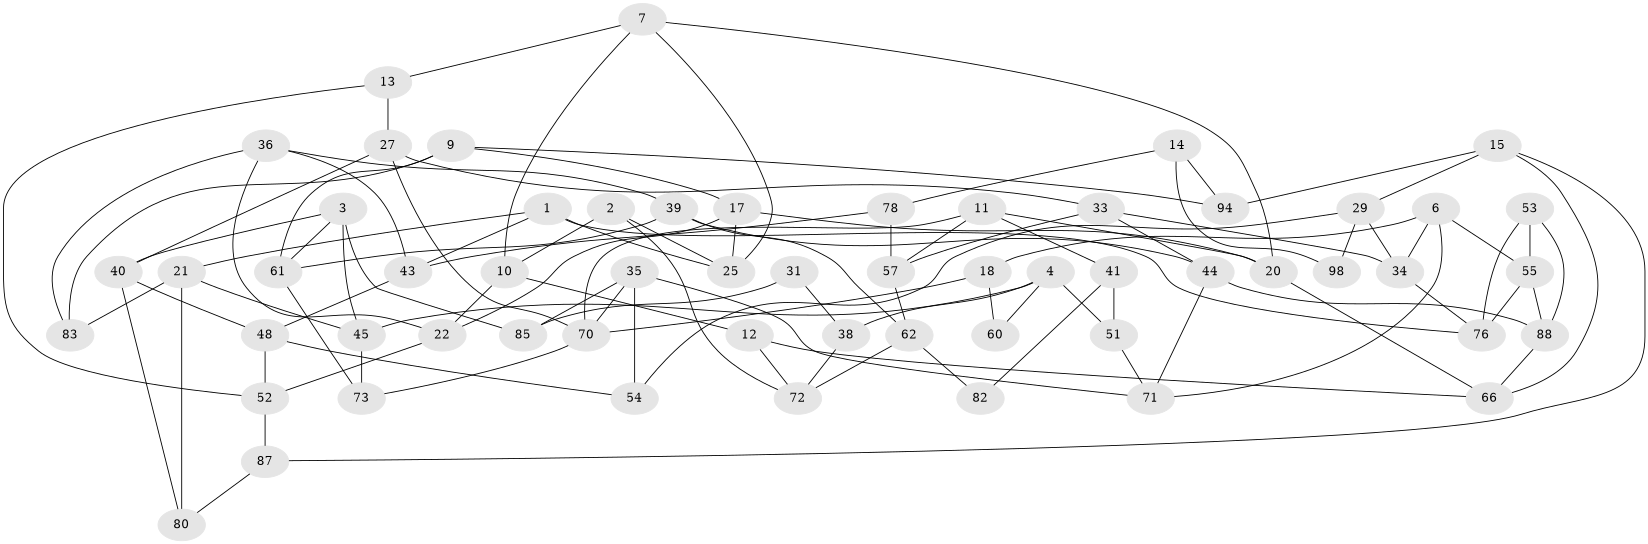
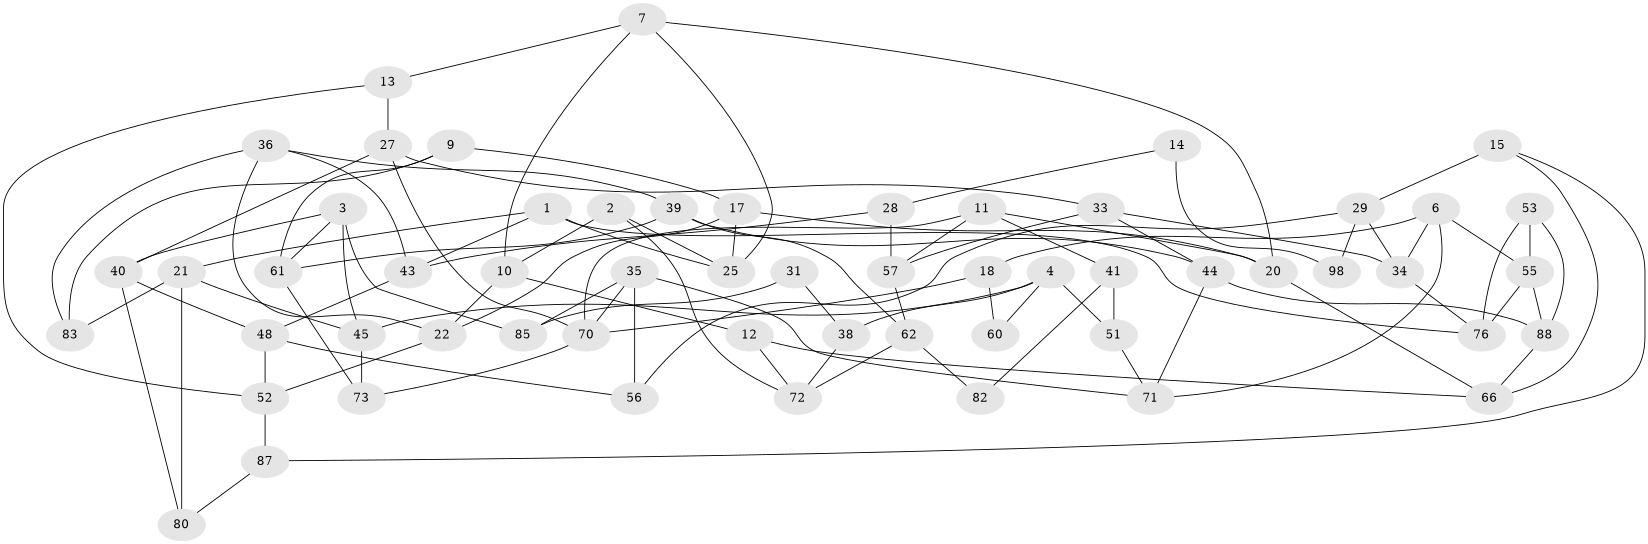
  graph {
    node [color=gray90 style=filled]
    1 [super="+37"]
    21 [super="+65"]
    25 [super="+26"]
    43 [super="+75"]
    76 [super="+91"]
    45 [super="+90"]
    83
    80
    48 [super="+99"]
    10 [super="+23"]
    12
    22 [super="+47"]
    2
    72 [super="+95"]
    3 [super="+5"]
    40 [super="+56"]
    61 [super="+92"]
    85
    73
    4 [super="+87"]
    38
    51
    60
    71 [super="+100"]
    6 [super="+46"]
    18 [super="+32"]
    34 [super="+96"]
    55 [super="+81"]
    70 [super="+78"]
    n30 [label=88 super="+93"]
    7 [super="+69"]
    13 [super="+77"]
    20 [super="+63"]
    27 [super="+49"]
    52 [super="+89"]
    66 [super="+97"]
    31
    41 [super="+42"]
    82
    9 [super="+59"]
    17 [super="+24"]
-   94
    11 [super="+88"]
    57 [super="+74"]
    62 [super="+64"]
    33 [super="+68"]
    n47 [label=87]
    14 [super="+30"]
-   28 [label=78]
+   28
    98
    15 [super="+86"]
    29 [super="+36"]
-   54
+   54 [label=56]
    n54 [label=36 super="+19"]
    39 [super="+50"]
    44 [super="+84"]
    35 [super="+79"]
    53
    1 -- 21
    1 -- 25
    1 -- 43
    1 -- 76
    21 -- 45
    21 -- 83
    21 -- 80
    43 -- 48
    45 -- 73
    48 -- 52
    48 -- 54
    10 -- 12
    10 -- 22
    12 -- 72
    12 -- 66
    22 -- 52
    2 -- 25
    2 -- 10
    2 -- 72
    3 -- 45
    3 -- 40
    3 -- 61
    3 -- 85
    40 -- 80
    40 -- 48
    61 -- 73
    4 -- 45
    4 -- 38
    4 -- 51
    4 -- 60
    38 -- 72
    51 -- 71
    6 -- 71
    6 -- 18
    6 -- 34
    6 -- 55
    18 -- 60
    18 -- 70
    34 -- 76
    55 -- 76
    55 -- n30
    70 -- 73
    n30 -- 66
    7 -- 25
    7 -- 10
    7 -- 13
    7 -- 20
    13 -- 27
    13 -- 52
    20 -- 66
    27 -- 40
    27 -- 70
    27 -- 33
    52 -- n47
    31 -- 85
    31 -- 38
    41 -- 51
    41 -- 82
    9 -- 83
    9 -- 61
    9 -- 17
-   9 -- 94
    17 -- 25
    17 -- 22
    17 -- 20
    11 -- 70
    11 -- 20
    11 -- 41
    11 -- 57
    57 -- 62
    62 -- 72
    62 -- 82
    33 -- 34
    33 -- 57
    33 -- 44
    n47 -- 80
-   14 -- 94
    14 -- 28
    14 -- 98 [weight=2]
    28 -- 43
    28 -- 57
    15 -- 66
-   15 -- 94
    15 -- n47
    15 -- 29
    29 -- 34
    29 -- 98
    29 -- 54
    n54 -- 43
    n54 -- 83
    n54 -- 22
    n54 -- 39
    39 -- 61
    39 -- 62
    39 -- 44
    44 -- 71
    44 -- n30
    35 -- 85
    35 -- 71
    35 -- 70
    35 -- 54
    53 -- 76
    53 -- 55
    53 -- n30
  }
